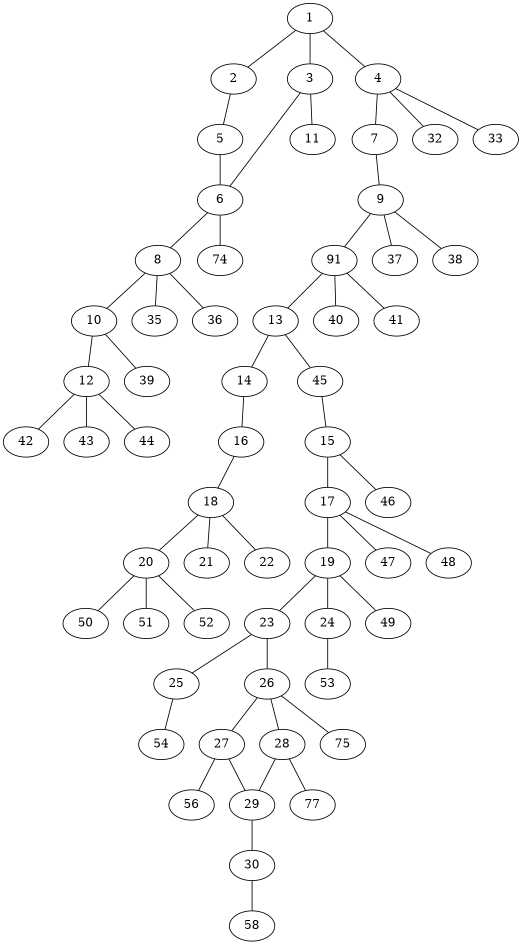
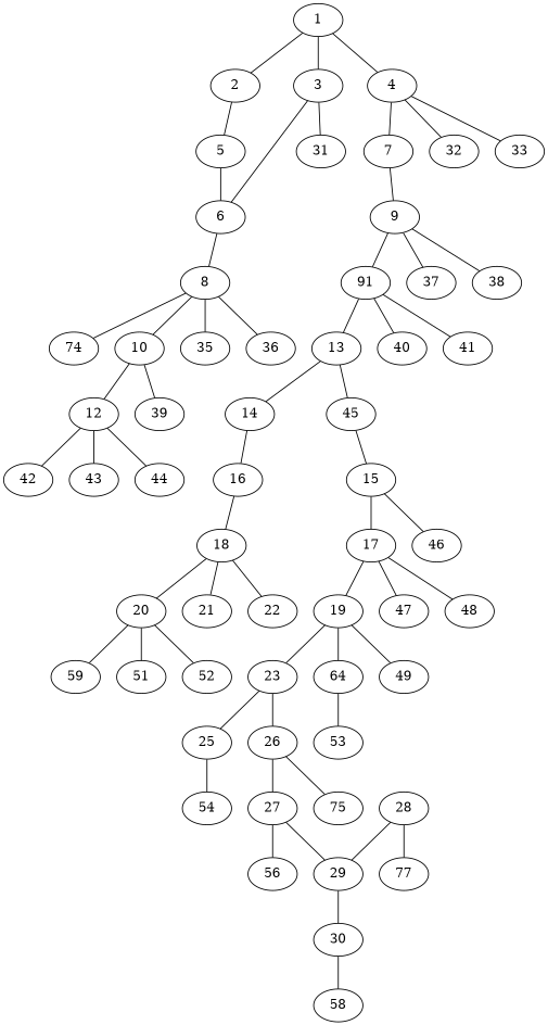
  graph {
    node [chem=H]
    edge [valence=1]
    1 [chem=C]
    2 [chem=O]
    3 [chem=C]
    4 [chem=C]
    5 [chem=C]
    6 [chem=C]
-   31 [label=11]
+   31
    7 [chem=S]
    32
    33
    8 [chem=C]
    n12 [label=74]
    9 [chem=C]
    10 [chem=N]
    35
    36
    n17 [chem=C label=91]
    37
    38
    12 [chem=C]
    39
    13 [chem=N]
    40
    41
    42
    43
    44
    14 [chem=C]
    45
    16 [chem=N]
    15 [chem=N]
    17 [chem=C]
    46
    18 [chem=S]
    19 [chem=C]
    47
    48
    20 [chem=C]
    21 [chem=O]
    22 [chem=O]
    23 [chem=C]
-   24 [chem=O]
+   24 [chem=O label=64]
    49
-   50
+   50 [label=59]
    51
    52
    25 [chem=C]
    26 [chem=C]
    53
    54
    27 [chem=C]
    28 [chem=C]
    n53 [label=75]
    29 [chem=C]
    56
    n56 [label=77]
    30 [chem=O]
    58
    1 -- 2
    1 -- 3 [valence=2]
    1 -- 4
    2 -- 5
    3 -- 6
    3 -- 31
    4 -- 7
    4 -- 32
    4 -- 33
    5 -- 6 [valence=2]
    6 -- 8
-   6 -- n12
+   8 -- n12
    7 -- 9
    8 -- 10
    8 -- 35
    8 -- 36
    9 -- n17
    9 -- 37
    9 -- 38
    10 -- 12
    10 -- 39
    n17 -- 13
    n17 -- 40
    n17 -- 41
    12 -- 42
    12 -- 43
    12 -- 44
    13 -- 14
    13 -- 45
    14 -- 16 [valence=2]
    45 -- 15
    16 -- 18
    15 -- 17
    15 -- 46
    17 -- 19
    17 -- 47
    17 -- 48
    18 -- 20
    18 -- 21 [valence=2]
    18 -- 22 [valence=2]
    19 -- 23
    19 -- 24
    19 -- 49
    20 -- 50
    20 -- 51
    20 -- 52
    23 -- 25
    23 -- 26 [valence=2]
    24 -- 53
    25 -- 54
    26 -- 27 [valence=2]
-   26 -- 28
    26 -- n53
    27 -- 29
    27 -- 56
    28 -- 29 [valence=2]
    28 -- n56
    29 -- 30
    30 -- 58
  }
